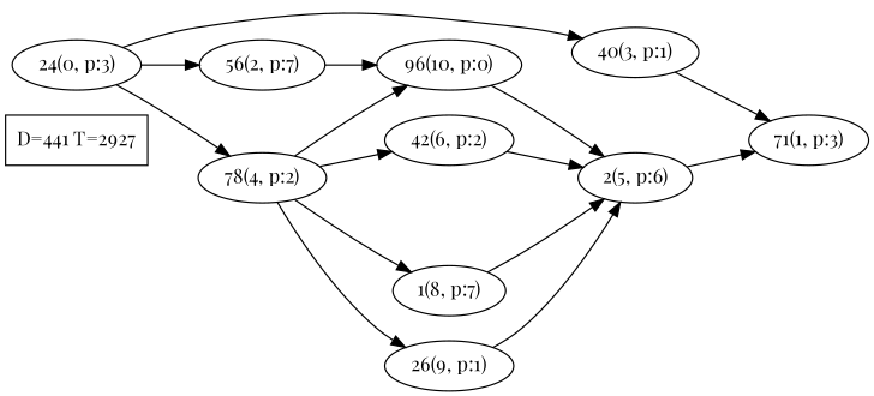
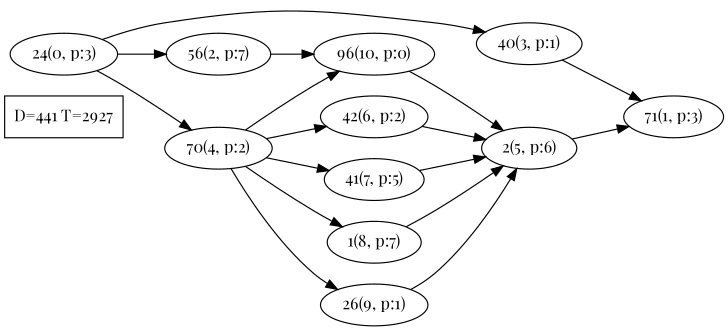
  digraph {
    fontname="Playfair Display"
    rankdir=LR
    node [fontname="Playfair Display"]
    edge [fontname="Playfair Display"]
    n1 [label="D=441 T=2927" shape=box]
    n2 [label="24(0, p:3)"]
    n3 [label="56(2, p:7)"]
    n4 [label="40(3, p:1)"]
-   n5 [label="78(4, p:2)"]
+   n5 [label="70(4, p:2)"]
    n6 [label="96(10, p:0)"]
    n7 [label="71(1, p:3)"]
    n8 [label="42(6, p:2)"]
+   n9 [label="41(7, p:5)"]
    n10 [label="1(8, p:7)"]
    n11 [label="26(9, p:1)"]
    n12 [label="2(5, p:6)"]
    n2 -> n3
    n2 -> n4
    n2 -> n5
    n3 -> n6
    n4 -> n7
    n5 -> n6
    n5 -> n8
+   n5 -> n9
    n5 -> n10
    n5 -> n11
    n6 -> n12
    n8 -> n12
+   n9 -> n12
    n10 -> n12
    n11 -> n12
    n12 -> n7
  }
